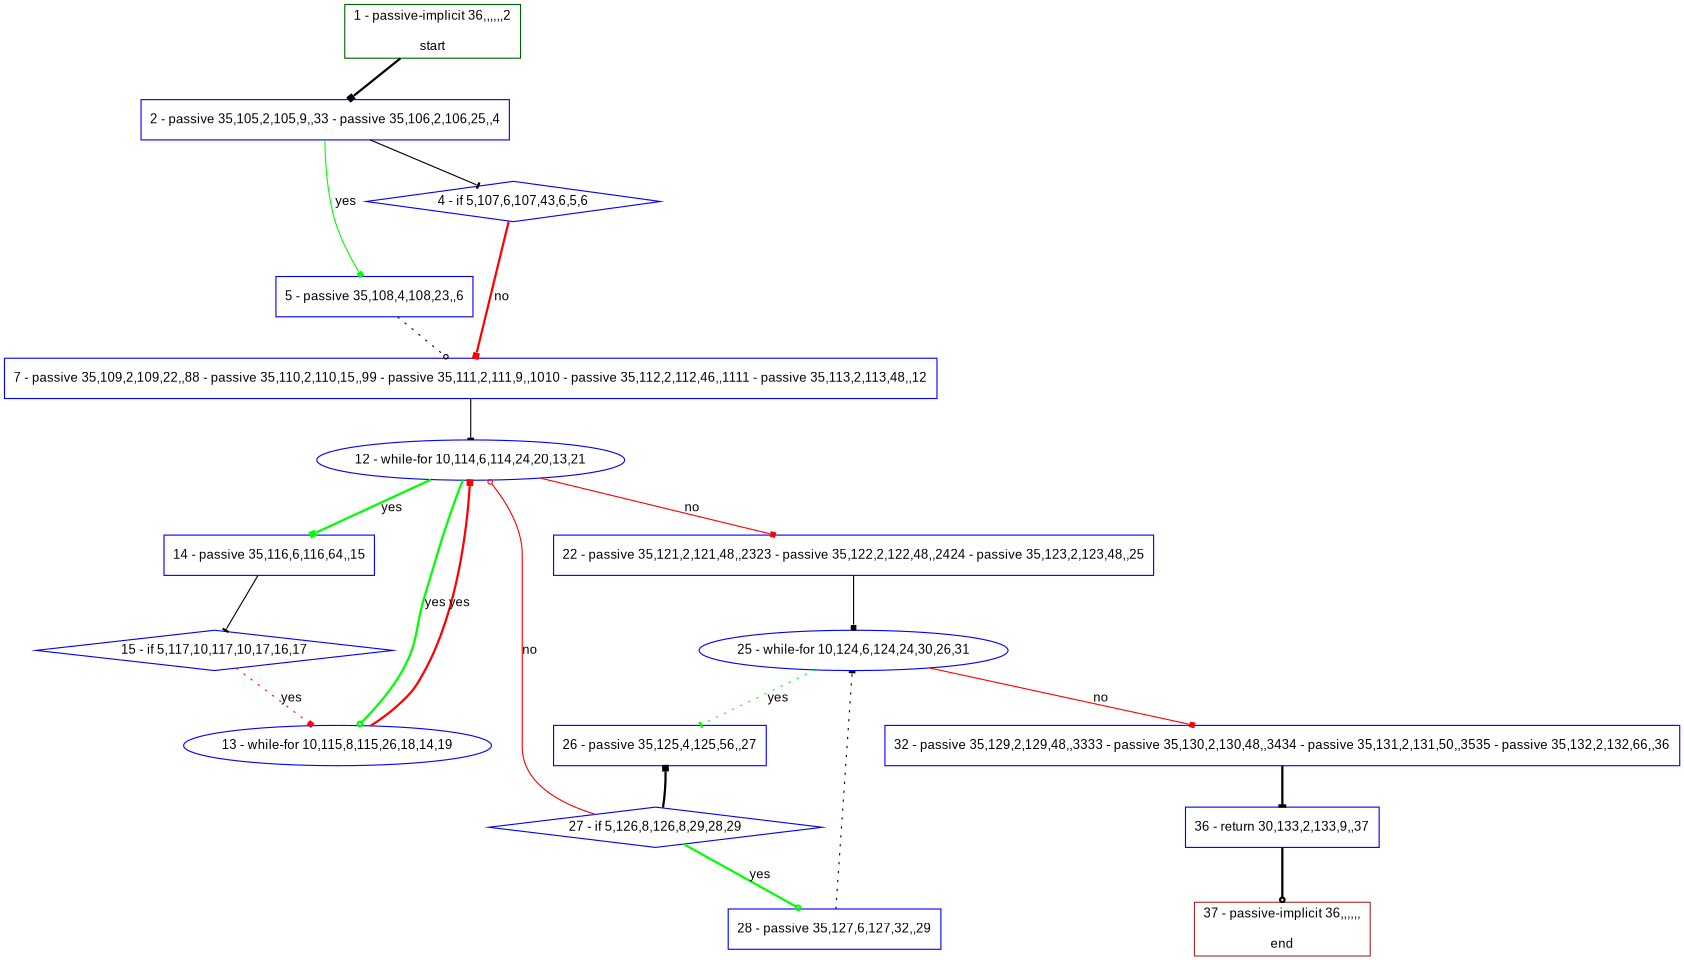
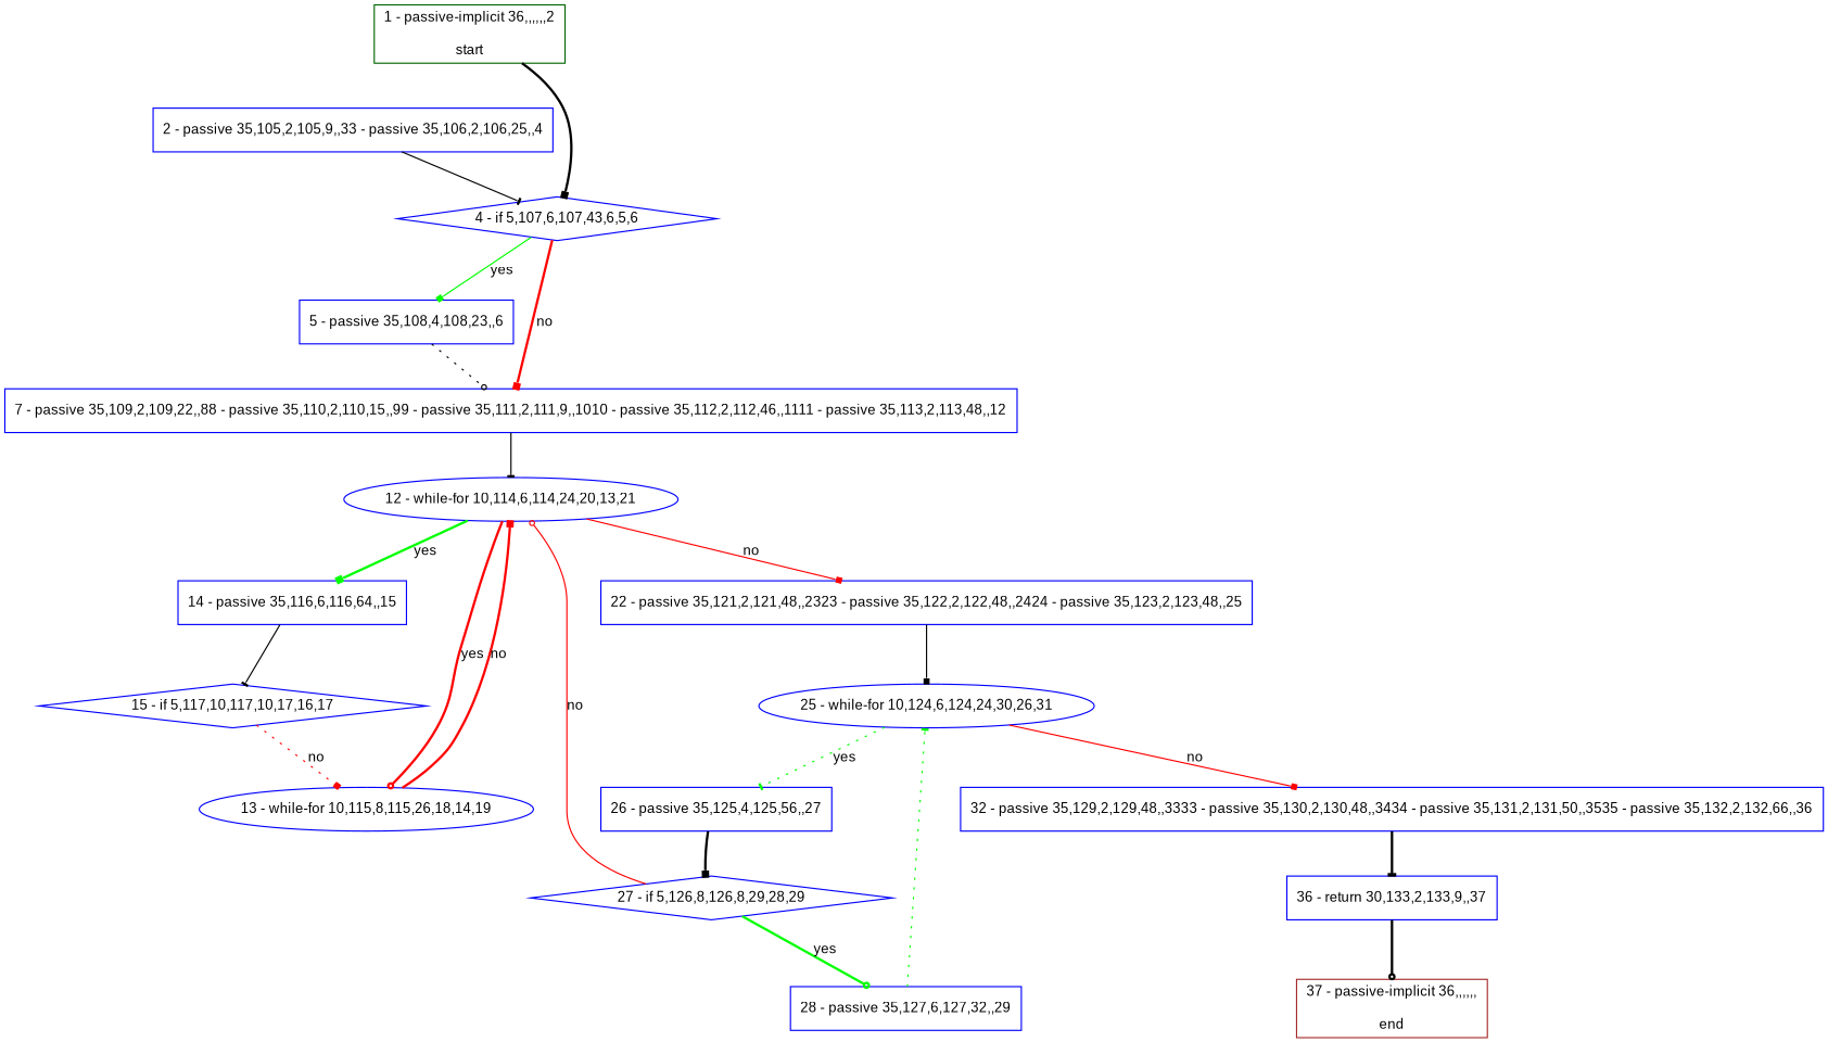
  digraph {
    bgcolor=white
    compound=true
    fillcolor="#FFFFCC"
    fontname=Arial
    fontsize=12
    pack=true
    packmode=clust
    style="rounded,filled"
    node [color="#0000ff" compound=true fillcolor="#ffffff" fixedsize=false fontname=Arial fontsize=12 node_initialized=no shape=box style=filled]
    edge [arrowhead=box arrowsize=0.5 arrowtail=none color="#000000" compound=true dir=forward fontcolor=black fontname=Arial fontsize=12 style=bold]
    n1 [label="2 - passive 35,105,2,105,9,,33 - passive 35,106,2,106,25,,4"]
    n2 [label="4 - if 5,107,6,107,43,6,5,6" shape=diamond]
    n3 [label="5 - passive 35,108,4,108,23,,6"]
    n4 [label="7 - passive 35,109,2,109,22,,88 - passive 35,110,2,110,15,,99 - passive 35,111,2,111,9,,1010 - passive 35,112,2,112,46,,1111 - passive 35,113,2,113,48,,12"]
    n5 [color="#006400" label="1 - passive-implicit 36,,,,,,2\n\nstart"]
    n6 [label="12 - while-for 10,114,6,114,24,20,13,21" shape=oval]
    n7 [label="13 - while-for 10,115,8,115,26,18,14,19" shape=oval]
    n8 [label="22 - passive 35,121,2,121,48,,2323 - passive 35,122,2,122,48,,2424 - passive 35,123,2,123,48,,25"]
    n9 [label="14 - passive 35,116,6,116,64,,15"]
    n10 [label="25 - while-for 10,124,6,124,24,30,26,31" shape=oval]
    n11 [label="15 - if 5,117,10,117,10,17,16,17" shape=diamond]
    n12 [label="26 - passive 35,125,4,125,56,,27"]
    n13 [label="32 - passive 35,129,2,129,48,,3333 - passive 35,130,2,130,48,,3434 - passive 35,131,2,131,50,,3535 - passive 35,132,2,132,66,,36"]
    n14 [label="27 - if 5,126,8,126,8,29,28,29" shape=diamond]
    n15 [label="36 - return 30,133,2,133,9,,37"]
    n16 [label="28 - passive 35,127,6,127,32,,29"]
    n17 [color="#a52a2a" label="37 - passive-implicit 36,,,,,,\n\nend"]
    n1 -> n2 [arrowhead=tee style=solid]
-   n1 -> n3 [color="#00ff00" label=yes style=solid]
+   n2 -> n3 [color="#00ff00" label=yes style=solid]
    n2 -> n4 [color="#ff0000" label=no]
    n3 -> n4 [arrowhead=odot style=dotted]
    n4 -> n6 [arrowhead=tee style=solid]
-   n5 -> n1
-   n6 -> n7 [arrowhead=odot color="#00ff00" label=yes]
+   n5 -> n2
+   n6 -> n7 [arrowhead=odot color="#ff0000" label=yes]
    n6 -> n8 [color="#ff0000" label=no style=solid]
    n6 -> n9 [color="#00ff00" label=yes]
-   n7 -> n6 [color="#ff0000" label=yes]
+   n7 -> n6 [color="#ff0000" label=no]
    n8 -> n10 [style=solid]
    n9 -> n11 [arrowhead=tee style=solid]
    n10 -> n12 [arrowhead=tee color="#00ff00" label=yes style=dotted]
    n10 -> n13 [color="#ff0000" label=no style=solid]
-   n11 -> n7 [color="#ff0000" label=yes style=dotted]
-   n14 -> n12
+   n11 -> n7 [color="#ff0000" label=no style=dotted]
+   n12 -> n14
    n13 -> n15 [arrowhead=tee]
    n14 -> n6 [arrowhead=odot color="#ff0000" label=no style=solid]
    n14 -> n16 [arrowhead=odot color="#00ff00" label=yes]
    n15 -> n17 [arrowhead=odot]
-   n16 -> n10 [arrowhead=tee style=dotted]
+   n16 -> n10 [arrowhead=tee color="#00ff00" style=dotted]
  }
